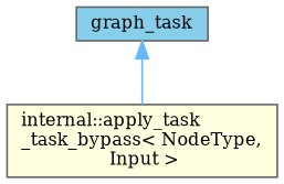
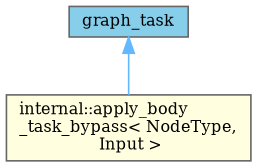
  digraph {
    fontname="DejaVu Serif"
    node [color=gray40 fontname="DejaVu Serif" fontsize=10 shape=box style=filled]
-   n1 [fillcolor=lightyellow fontcolor=black height=0.2 label="internal::apply_task\l_task_bypass\< NodeType,\l Input \>" width=0.4]
+   n1 [fillcolor=lightyellow fontcolor=black height=0.2 label="internal::apply_body\l_task_bypass\< NodeType,\l Input \>" width=0.4]
    n2 [fillcolor=skyblue height=0.2 label=graph_task width=0.4]
    n2 -> n1 [color=steelblue1 dir=back fontname="DejaVu Serif" fontsize=10 labelfontname=Helvetica labelfontsize=10 style=solid]
  }
